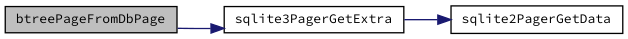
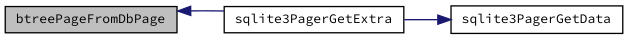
  digraph {
    fontname="Source Code Pro"
    rankdir=LR
    node [color=black fillcolor=white fontname="Source Code Pro" fontsize=10 shape=record style=filled]
    edge [color=midnightblue fontname="Source Code Pro" fontsize=10 labelfontname=FreeSans labelfontsize=10 style=solid]
    n1 [fillcolor=grey75 fontcolor=black height=0.2 label=btreePageFromDbPage width=0.4]
    n2 [height=0.2 label=sqlite3PagerGetExtra width=0.4]
-   n3 [height=0.2 label=sqlite2PagerGetData width=0.4]
-   n1 -> n2
+   n3 [height=0.2 label=sqlite3PagerGetData width=0.4]
+   n2 -> n1
    n2 -> n3
  }
